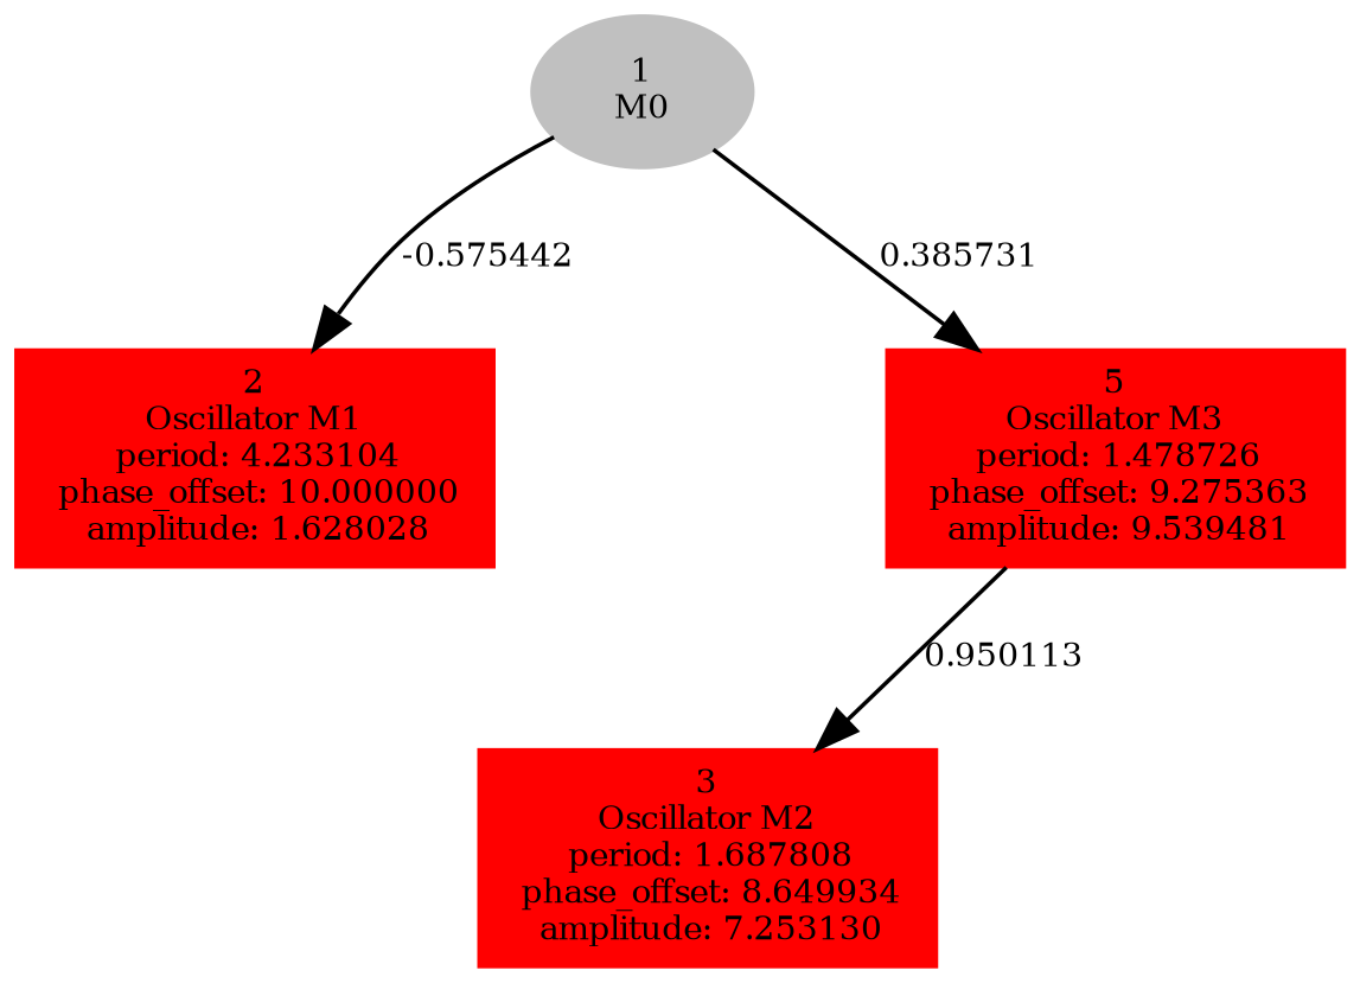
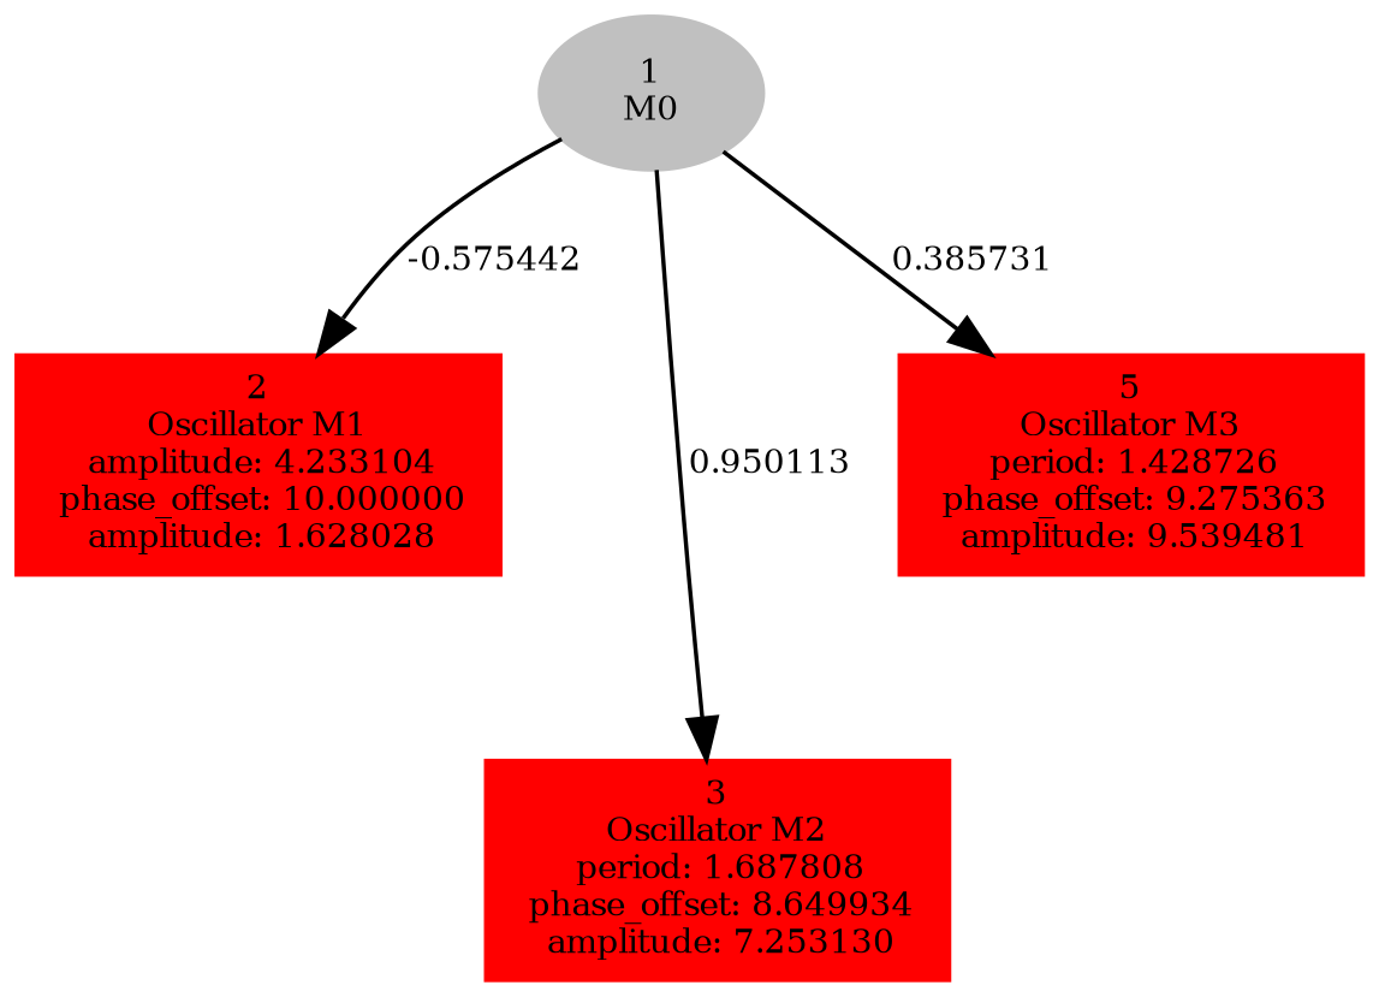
  digraph {
    forcelabels=true
    node [color=red fontsize=8 style=filled shape=box]
    edge [fontsize=8]
    n1 [color=grey label=<1<BR/>M0> shape=""]
-   n2 [label=<2<BR />Oscillator M1<BR /> period: 4.233104<BR /> phase_offset: 10.000000<BR /> amplitude: 1.628028>]
+   n2 [label=<2<BR />Oscillator M1<BR /> amplitude: 4.233104<BR /> phase_offset: 10.000000<BR /> amplitude: 1.628028>]
    n3 [label=<3<BR />Oscillator M2<BR /> period: 1.687808<BR /> phase_offset: 8.649934<BR /> amplitude: 7.253130>]
-   n4 [label=<5<BR />Oscillator M3<BR /> period: 1.478726<BR /> phase_offset: 9.275363<BR /> amplitude: 9.539481>]
+   n4 [label=<5<BR />Oscillator M3<BR /> period: 1.428726<BR /> phase_offset: 9.275363<BR /> amplitude: 9.539481>]
    n1 -> n2 [label="-0.575442 "]
-   n4 -> n3 [label="0.950113 "]
+   n1 -> n3 [label="0.950113 "]
    n1 -> n4 [label="0.385731 "]
  }
